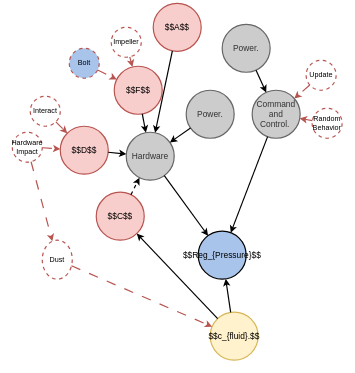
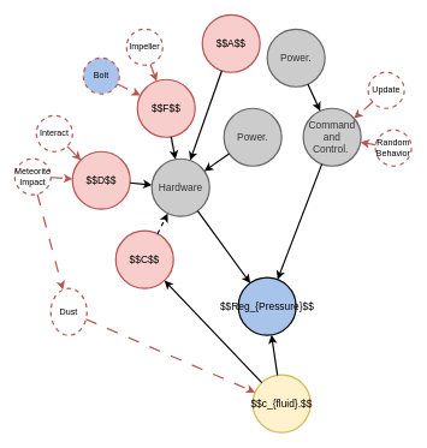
  <mxCell id="0" />
  <mxCell id="1" parent="0" />
  <mxCell id="2" value="&lt;font style=&quot;font-size: 14px;&quot;&gt;Hardware&lt;/font&gt;" style="ellipse;whiteSpace=wrap;html=1;aspect=fixed;fillColor=#CCCCCC;strokeColor=#666666;strokeWidth=2;fontColor=#333333;" parent="1" vertex="1"><mxGeometry x="210" y="220" width="80" height="80" as="geometry" /></mxCell>
  <mxCell id="3" value="&lt;font style=&quot;font-size: 14px;&quot;&gt;Power.&lt;/font&gt;" style="ellipse;whiteSpace=wrap;html=1;aspect=fixed;fillColor=#CCCCCC;strokeColor=#666666;strokeWidth=2;fontColor=#333333;" parent="1" vertex="1"><mxGeometry x="310" y="150" width="80" height="80" as="geometry" /></mxCell>
  <mxCell id="4" value="&lt;font style=&quot;font-size: 14px;&quot;&gt;Command and Control.&amp;nbsp;&lt;/font&gt;" style="ellipse;whiteSpace=wrap;html=1;aspect=fixed;fillColor=#CCCCCC;strokeColor=#666666;strokeWidth=2;fontColor=#333333;" parent="1" vertex="1"><mxGeometry x="420" y="150" width="80" height="80" as="geometry" /></mxCell>
  <mxCell id="5" value="&lt;font style=&quot;font-size: 14px;&quot;&gt;$$Reg_{Pressure}$$&lt;/font&gt;" style="ellipse;whiteSpace=wrap;html=1;aspect=fixed;fillColor=#A9C4EB;strokeWidth=2;" parent="1" vertex="1"><mxGeometry x="330" y="385" width="80" height="80" as="geometry" /></mxCell>
  <mxCell id="6" value="&lt;font style=&quot;font-size: 14px;&quot;&gt;Power.&lt;/font&gt;" style="ellipse;whiteSpace=wrap;html=1;aspect=fixed;fillColor=#CCCCCC;strokeColor=#666666;strokeWidth=2;fontColor=#333333;" parent="1" vertex="1"><mxGeometry x="370" y="40" width="80" height="80" as="geometry" /></mxCell>
  <mxCell id="7" value="" style="endArrow=classic;html=1;rounded=0;strokeWidth=2;" parent="1" source="2" target="5" edge="1"><mxGeometry width="50" height="50" relative="1" as="geometry"><mxPoint x="471" y="174" as="sourcePoint" /><mxPoint x="459" y="231" as="targetPoint" /></mxGeometry></mxCell>
  <mxCell id="8" value="" style="endArrow=classic;html=1;rounded=0;strokeWidth=2;" parent="1" source="3" target="2" edge="1"><mxGeometry width="50" height="50" relative="1" as="geometry"><mxPoint x="293" y="292" as="sourcePoint" /><mxPoint x="347" y="328" as="targetPoint" /></mxGeometry></mxCell>
  <mxCell id="9" value="" style="endArrow=classic;html=1;rounded=0;strokeWidth=2;" parent="1" source="4" target="5" edge="1"><mxGeometry width="50" height="50" relative="1" as="geometry"><mxPoint x="365" y="240" as="sourcePoint" /><mxPoint x="375" y="310" as="targetPoint" /></mxGeometry></mxCell>
  <mxCell id="10" value="" style="endArrow=classic;html=1;rounded=0;strokeWidth=2;" parent="1" source="6" target="4" edge="1"><mxGeometry width="50" height="50" relative="1" as="geometry"><mxPoint x="449" y="234" as="sourcePoint" /><mxPoint x="401" y="316" as="targetPoint" /></mxGeometry></mxCell>
  <mxCell id="11" value="&lt;font style=&quot;font-size: 12px;&quot;&gt;Update&lt;/font&gt;" style="ellipse;whiteSpace=wrap;html=1;aspect=fixed;strokeWidth=2;strokeColor=#b85450;fillColor=#ffffff;dashed=1;" parent="1" vertex="1"><mxGeometry x="510" y="100" width="50" height="50" as="geometry" /></mxCell>
  <mxCell id="12" value="&lt;font style=&quot;font-size: 12px;&quot;&gt;Random Behavior&lt;/font&gt;" style="ellipse;whiteSpace=wrap;html=1;aspect=fixed;strokeWidth=2;strokeColor=#b85450;fillColor=#ffffff;dashed=1;" parent="1" vertex="1"><mxGeometry x="520" y="180" width="50" height="50" as="geometry" /></mxCell>
  <mxCell id="13" value="" style="endArrow=classic;html=1;rounded=0;strokeColor=#B85450;dashed=1;dashPattern=8 8;strokeWidth=2;" parent="1" source="12" target="4" edge="1"><mxGeometry width="50" height="50" relative="1" as="geometry"><mxPoint x="650" y="141" as="sourcePoint" /><mxPoint x="620" y="136" as="targetPoint" /></mxGeometry></mxCell>
  <mxCell id="14" value="" style="endArrow=classic;html=1;rounded=0;strokeColor=#B85450;dashed=1;dashPattern=8 8;strokeWidth=2;" parent="1" source="11" target="4" edge="1"><mxGeometry width="50" height="50" relative="1" as="geometry"><mxPoint x="636" y="86" as="sourcePoint" /><mxPoint x="611" y="105" as="targetPoint" /></mxGeometry></mxCell>
- <mxCell id="15" value="&lt;font style=&quot;font-size: 14px;&quot;&gt;$$A$$&lt;/font&gt;" style="ellipse;whiteSpace=wrap;html=1;aspect=fixed;fillColor=#f8cecc;strokeColor=#b85450;strokeWidth=2;" parent="1" vertex="1"><mxGeometry x="255" y="5" width="80" height="80" as="geometry" /></mxCell>
+ <mxCell id="15" value="&lt;font style=&quot;font-size: 14px;&quot;&gt;$$A$$&lt;/font&gt;" style="ellipse;whiteSpace=wrap;html=1;aspect=fixed;fillColor=#f8cecc;strokeColor=#b85450;strokeWidth=2;" parent="1" vertex="1"><mxGeometry x="280" y="20" width="80" height="80" as="geometry" /></mxCell>
  <mxCell id="16" value="&lt;font style=&quot;font-size: 14px;&quot;&gt;$$D$$&lt;/font&gt;" style="ellipse;whiteSpace=wrap;html=1;aspect=fixed;fillColor=#f8cecc;strokeColor=#b85450;strokeWidth=2;" parent="1" vertex="1"><mxGeometry x="100" y="210" width="80" height="80" as="geometry" /></mxCell>
  <mxCell id="17" value="&lt;font style=&quot;font-size: 14px;&quot;&gt;$$F$$&lt;/font&gt;" style="ellipse;whiteSpace=wrap;html=1;aspect=fixed;fillColor=#f8cecc;strokeColor=#b85450;strokeWidth=2;" parent="1" vertex="1"><mxGeometry x="190" y="110" width="80" height="80" as="geometry" /></mxCell>
  <mxCell id="18" value="&lt;font style=&quot;font-size: 14px;&quot;&gt;$$c_{fluid}.$$&lt;/font&gt;" style="ellipse;whiteSpace=wrap;html=1;aspect=fixed;strokeWidth=2;strokeColor=#d6b656;fillColor=#fff2cc;direction=south;rotation=0;" parent="1" vertex="1"><mxGeometry x="350" y="520" width="80" height="80" as="geometry" /></mxCell>
  <mxCell id="19" value="&lt;font style=&quot;font-size: 14px;&quot;&gt;$$C$$&lt;/font&gt;" style="ellipse;whiteSpace=wrap;html=1;aspect=fixed;fillColor=#f8cecc;strokeColor=#b85450;strokeWidth=2;" parent="1" vertex="1"><mxGeometry x="160" y="320" width="80" height="80" as="geometry" /></mxCell>
  <mxCell id="20" value="" style="endArrow=classic;html=1;rounded=0;strokeWidth=2;dashed=1;" parent="1" source="19" target="2" edge="1"><mxGeometry width="50" height="50" relative="1" as="geometry"><mxPoint x="340" y="570" as="sourcePoint" /><mxPoint x="380" y="570" as="targetPoint" /></mxGeometry></mxCell>
  <mxCell id="21" value="" style="endArrow=classic;html=1;rounded=0;strokeWidth=2;" parent="1" source="16" target="2" edge="1"><mxGeometry width="50" height="50" relative="1" as="geometry"><mxPoint x="228" y="334" as="sourcePoint" /><mxPoint x="242" y="306" as="targetPoint" /></mxGeometry></mxCell>
  <mxCell id="22" value="" style="endArrow=classic;html=1;rounded=0;strokeWidth=2;" parent="1" source="17" target="2" edge="1"><mxGeometry width="50" height="50" relative="1" as="geometry"><mxPoint x="190" y="263" as="sourcePoint" /><mxPoint x="220" y="266" as="targetPoint" /></mxGeometry></mxCell>
  <mxCell id="23" value="" style="endArrow=classic;html=1;rounded=0;strokeWidth=2;" parent="1" source="15" target="2" edge="1"><mxGeometry width="50" height="50" relative="1" as="geometry"><mxPoint x="247" y="199" as="sourcePoint" /><mxPoint x="253" y="231" as="targetPoint" /></mxGeometry></mxCell>
  <mxCell id="24" value="" style="endArrow=classic;html=1;rounded=0;strokeWidth=2;" parent="1" source="18" target="5" edge="1"><mxGeometry width="50" height="50" relative="1" as="geometry"><mxPoint x="293" y="292" as="sourcePoint" /><mxPoint x="347" y="328" as="targetPoint" /></mxGeometry></mxCell>
- <mxCell id="25" value="&lt;font style=&quot;font-size: 12px;&quot;&gt;Hardware Impact&lt;/font&gt;" style="ellipse;whiteSpace=wrap;html=1;aspect=fixed;strokeWidth=2;strokeColor=#b85450;fillColor=#ffffff;dashed=1;" parent="1" vertex="1"><mxGeometry x="20" y="220" width="50" height="50" as="geometry" /></mxCell>
+ <mxCell id="25" value="&lt;font style=&quot;font-size: 12px;&quot;&gt;Meteorite Impact&lt;/font&gt;" style="ellipse;whiteSpace=wrap;html=1;aspect=fixed;strokeWidth=2;strokeColor=#b85450;fillColor=#ffffff;dashed=1;" parent="1" vertex="1"><mxGeometry x="20" y="220" width="50" height="50" as="geometry" /></mxCell>
  <mxCell id="26" value="Interact" style="ellipse;whiteSpace=wrap;html=1;aspect=fixed;strokeWidth=2;strokeColor=#b85450;fillColor=#ffffff;dashed=1;" parent="1" vertex="1"><mxGeometry x="50" y="160" width="50" height="50" as="geometry" /></mxCell>
  <mxCell id="27" value="" style="endArrow=classic;html=1;rounded=0;strokeColor=#B85450;dashed=1;dashPattern=8 8;strokeWidth=2;" parent="1" source="26" target="16" edge="1"><mxGeometry width="50" height="50" relative="1" as="geometry"><mxPoint x="70" y="490" as="sourcePoint" /><mxPoint x="180" y="740" as="targetPoint" /></mxGeometry></mxCell>
  <mxCell id="28" value="" style="endArrow=classic;html=1;rounded=0;strokeColor=#B85450;dashed=1;dashPattern=8 8;strokeWidth=2;" parent="1" source="25" target="16" edge="1"><mxGeometry width="50" height="50" relative="1" as="geometry"><mxPoint x="70" y="670" as="sourcePoint" /><mxPoint x="150" y="430" as="targetPoint" /></mxGeometry></mxCell>
  <mxCell id="29" value="" style="endArrow=classic;html=1;rounded=0;strokeWidth=2;" parent="1" source="18" target="19" edge="1"><mxGeometry width="50" height="50" relative="1" as="geometry"><mxPoint x="320" y="570" as="sourcePoint" /><mxPoint x="360" y="570" as="targetPoint" /></mxGeometry></mxCell>
  <mxCell id="30" value="&lt;font style=&quot;font-size: 12px;&quot;&gt;Bolt&lt;/font&gt;" style="ellipse;whiteSpace=wrap;html=1;aspect=fixed;strokeWidth=2;strokeColor=#b85450;fillColor=#a9c4eb;dashed=1;" parent="1" vertex="1"><mxGeometry x="115" y="80" width="50" height="50" as="geometry" /></mxCell>
- <mxCell id="31" value="Impeller" style="ellipse;whiteSpace=wrap;html=1;aspect=fixed;strokeWidth=2;strokeColor=#b85450;fillColor=#ffffff;dashed=1;" parent="1" vertex="1"><mxGeometry x="185" y="45" width="50" height="50" as="geometry" /></mxCell>
+ <mxCell id="31" value="Impeller" style="ellipse;whiteSpace=wrap;html=1;aspect=fixed;strokeWidth=2;strokeColor=#b85450;fillColor=#ffffff;dashed=1;" parent="1" vertex="1"><mxGeometry x="175" y="40" width="50" height="50" as="geometry" /></mxCell>
  <mxCell id="32" value="" style="endArrow=classic;html=1;rounded=0;strokeColor=#B85450;dashed=1;dashPattern=8 8;strokeWidth=2;" parent="1" source="30" target="17" edge="1"><mxGeometry width="50" height="50" relative="1" as="geometry"><mxPoint x="80" y="256" as="sourcePoint" /><mxPoint x="110" y="258" as="targetPoint" /></mxGeometry></mxCell>
  <mxCell id="33" value="" style="endArrow=classic;html=1;rounded=0;strokeColor=#B85450;dashed=1;dashPattern=8 8;strokeWidth=2;" parent="1" source="31" target="17" edge="1"><mxGeometry width="50" height="50" relative="1" as="geometry"><mxPoint x="172" y="126" as="sourcePoint" /><mxPoint x="204" y="142" as="targetPoint" /></mxGeometry></mxCell>
  <mxCell id="34" value="&lt;font style=&quot;font-size: 12px;&quot;&gt;Dust&lt;/font&gt;" style="ellipse;whiteSpace=wrap;html=1;aspect=fixed;strokeWidth=2;strokeColor=#b85450;fillColor=#ffffff;dashed=1;" parent="1" vertex="1"><mxGeometry x="70" y="400" width="50" height="65" as="geometry" /></mxCell>
  <mxCell id="35" value="" style="endArrow=classic;html=1;rounded=0;strokeColor=#B85450;dashed=1;dashPattern=8 8;strokeWidth=2;" parent="1" source="25" target="34" edge="1"><mxGeometry width="50" height="50" relative="1" as="geometry"><mxPoint x="80" y="256" as="sourcePoint" /><mxPoint x="110" y="258" as="targetPoint" /><Array as="points" /></mxGeometry></mxCell>
  <mxCell id="36" value="" style="endArrow=classic;html=1;rounded=0;strokeColor=#B85450;dashed=1;dashPattern=8 8;strokeWidth=2;" parent="1" source="34" target="18" edge="1"><mxGeometry width="50" height="50" relative="1" as="geometry"><mxPoint x="62" y="279" as="sourcePoint" /><mxPoint x="98" y="411" as="targetPoint" /><Array as="points" /></mxGeometry></mxCell>
